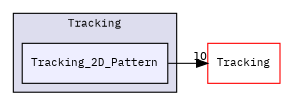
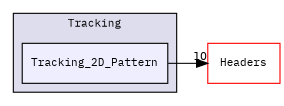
  digraph {
    compound=true
    rankdir=LR
    fontname="IBM Plex Mono"
    node [fontname="IBM Plex Mono" fontsize=10 shape=box style=filled]
    n1 [fillcolor="#eeeeff" label=Tracking_2D_Pattern pencolor=black]
-   n2 [color=red fillcolor=white label=Tracking]
+   n2 [color=red fillcolor=white label=Headers]
    subgraph cluster_1 {
      bgcolor="#ddddee"
      fontsize=10
      label=Tracking
      pencolor=black
      n1
    }
    n1 -> n2 [headlabel=10 labeldistance=1.5 labelfontname=Helvetica labelfontsize=10 fontname="IBM Plex Mono"]
  }
